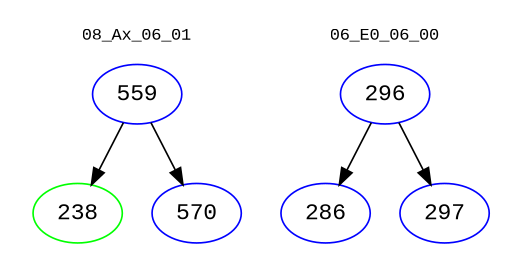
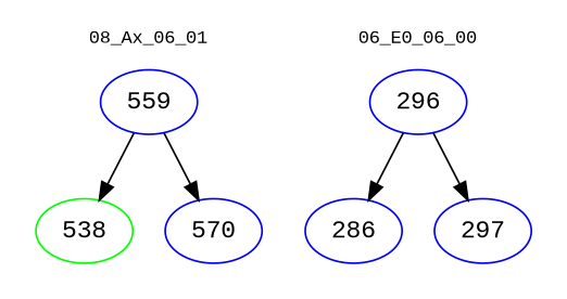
  digraph {
    fontname="Liberation Mono"
    node [color=blue fontname="Liberation Mono"]
    edge [color=black fontname="Liberation Mono"]
    n1 [label=559]
-   n2 [color=green label=238]
+   n2 [color=green label=538]
    n3 [label=570]
    n4 [label=296]
    n5 [label=286]
    n6 [label=297]
    subgraph cluster_1 {
      color=white
      fontsize=10
      label="08_Ax_06_01"
      n1
      n2
      n3
    }
    subgraph cluster_2 {
      color=white
      fontsize=10
      label="06_E0_06_00"
      n4
      n5
      n6
    }
    n1 -> n2
    n1 -> n3
    n4 -> n5
    n4 -> n6
  }
